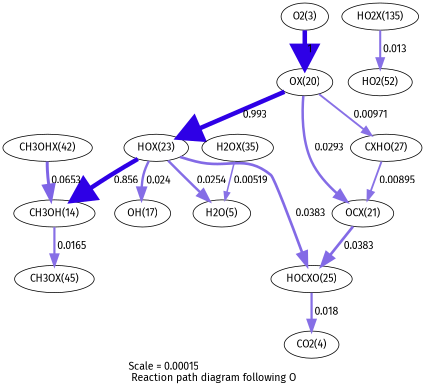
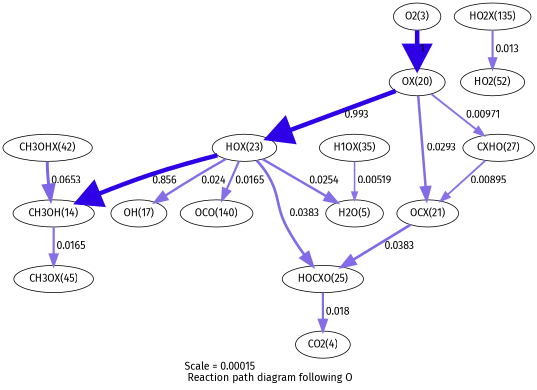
  digraph {
    fontname="Fira Sans"
    label="Scale = 0.00015\l Reaction path diagram following O"
    node [fontname="Fira Sans"]
    edge [arrowsize=3 color="0.7, 0.538, 0.9" fontname="Fira Sans" penwidth=2.9]
    n1 [label="O2(3)"]
    n2 [label="OX(20)"]
    n3 [label="HOX(23)"]
    n4 [label="CXHO(27)"]
    n5 [label="OCX(21)"]
    n6 [label="CH3OH(14)"]
    n7 [label="OH(17)"]
    n8 [label="H2O(5)"]
+   n9 [label="OCO(140)"]
    n10 [label="HOCXO(25)"]
    n11 [label="CH3OX(45)"]
    n12 [label="CO2(4)"]
    n13 [label="CH3OHX(42)"]
-   n14 [label="H2OX(35)"]
+   n14 [label="H1OX(35)"]
    n15 [label="HO2(52)"]
    n16 [label="HO2X(135)"]
    n1 -> n2 [color="0.7, 1.5, 0.9" label=" 1" penwidth=6]
    n2 -> n3 [color="0.7, 1.49, 0.9" label=" 0.993" penwidth=5.99]
    n2 -> n4 [arrowsize=1.25 color="0.7, 0.51, 0.9" label=" 0.00971" penwidth=2.5]
    n2 -> n5 [arrowsize=1.67 color="0.7, 0.529, 0.9" label=" 0.0293" penwidth=3.33]
    n3 -> n6 [arrowsize=2.94 color="0.7, 1.36, 0.9" label=" 0.856" penwidth=5.88]
    n3 -> n7 [arrowsize=1.59 color="0.7, 0.524, 0.9" label=" 0.024" penwidth=3.18]
    n3 -> n8 [arrowsize=1.61 color="0.7, 0.525, 0.9" label=" 0.0254" penwidth=3.23]
+   n3 -> n9 [arrowsize=1.45 color="0.7, 0.517, 0.9" label=" 0.0165"]
    n3 -> n10 [arrowsize=1.77 label=" 0.0383" penwidth=3.54]
    n4 -> n5 [arrowsize=1.22 color="0.7, 0.509, 0.9" label=" 0.00895" penwidth=2.44]
    n5 -> n10 [arrowsize=1.77 label=" 0.0383" penwidth=3.54]
    n6 -> n11 [arrowsize=1.45 color="0.7, 0.516, 0.9" label=" 0.0165"]
    n10 -> n12 [arrowsize=1.48 color="0.7, 0.518, 0.9" label=" 0.018" penwidth=2.97]
    n13 -> n6 [arrowsize=1.97 color="0.7, 0.565, 0.9" label=" 0.0653" penwidth=3.94]
    n14 -> n8 [arrowsize=1.01 color="0.7, 0.505, 0.9" label=" 0.00519" penwidth=2.03]
    n16 -> n15 [arrowsize=1.36 color="0.7, 0.513, 0.9" label=" 0.013" penwidth=2.72]
  }
